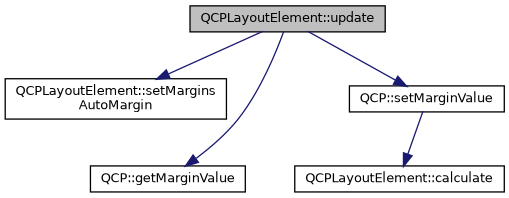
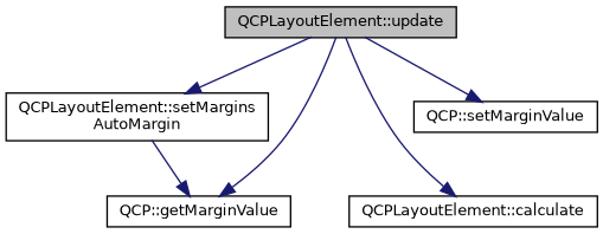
  digraph {
    rankdir=TB
    node [color=black fillcolor=white fontname=Helvetica fontsize=10 shape=record style=filled]
    edge [color=midnightblue fontname=Helvetica fontsize=10 labelfontname=Helvetica labelfontsize=10 style=solid]
    n1 [fillcolor=grey75 fontcolor=black height=0.2 label="QCPLayoutElement::update" width=0.4]
    n2 [height=0.2 label="QCPLayoutElement::setMargins\lAutoMargin" width=0.4]
    n3 [height=0.2 label="QCP::getMarginValue" width=0.4]
    n4 [height=0.2 label="QCPLayoutElement::calculate" width=0.4]
    n5 [height=0.2 label="QCP::setMarginValue" width=0.4]
    n1 -> n2
    n1 -> n3
-   n5 -> n4
+   n1 -> n4
    n1 -> n5
+   n2 -> n3
  }
